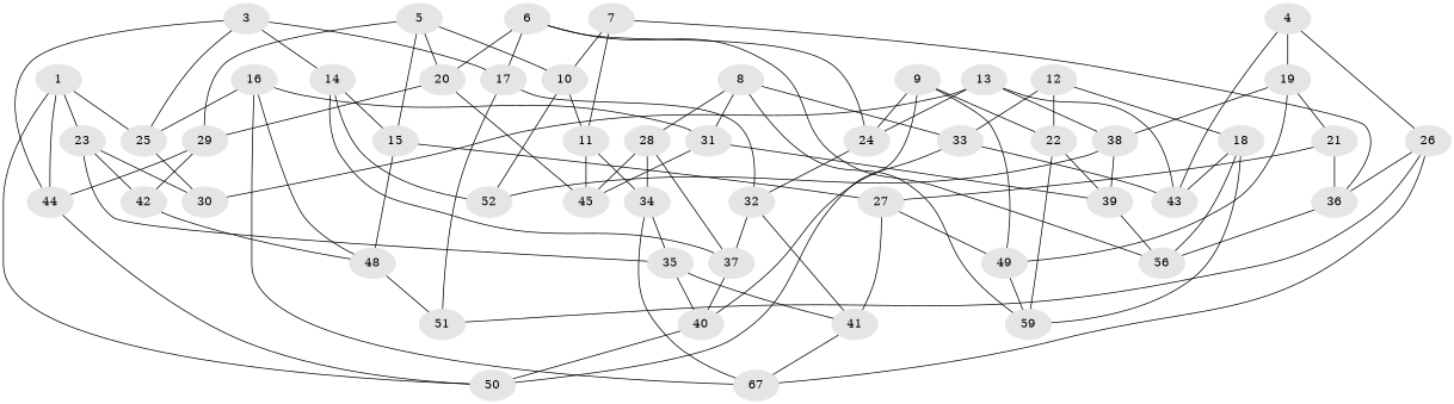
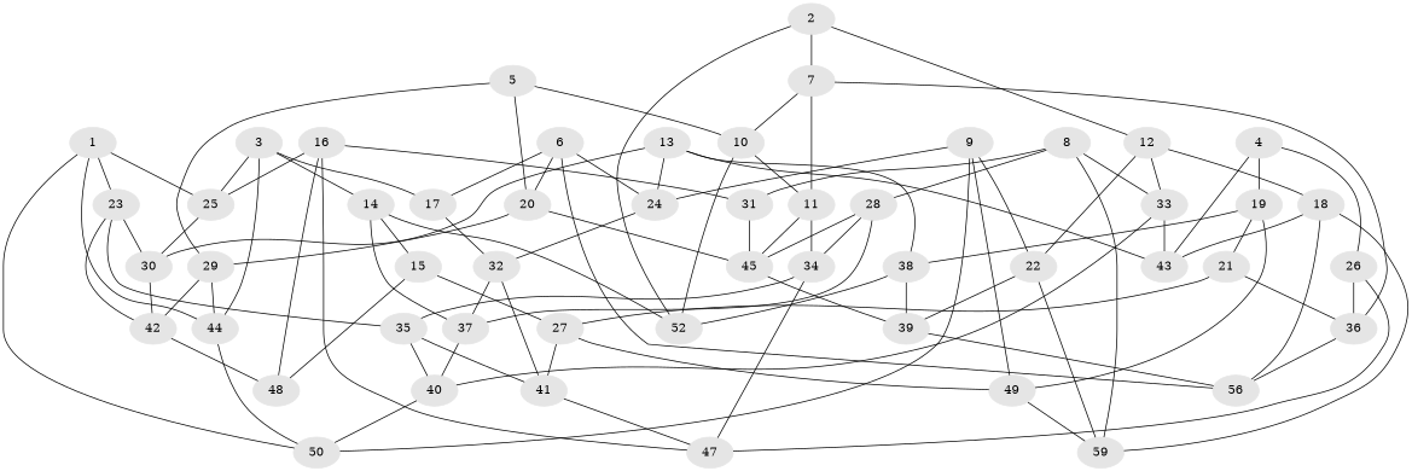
  graph {
    node [color=gray90 style=filled]
    1
    23
    25
    44
    50
    30
    35
    42
+   2
    7
    12
    52
    4
    19
    26
    43
    10
    11
    36
    33
    22
    18
    3
    14
    17
    15
    37
    32
-   51
    49
    38
    21
-   47 [label=67]
+   47
    5
    20
    29
    27
    48
    45
    6
    24
    n42 [label=56]
    34
    8
    28
    31
    n47 [label=59]
    39
    40
    9
    13
    41
    16
    1 -- 23
    1 -- 25
    1 -- 44
    1 -- 50
    23 -- 30
    23 -- 35
    23 -- 42
    25 -- 30
    44 -- 50
+   30 -- 42
    35 -- 40
    35 -- 41
    42 -- 48
+   2 -- 7
+   2 -- 12
+   2 -- 52
    7 -- 10
    7 -- 11
    7 -- 36
    12 -- 33
    12 -- 22
    12 -- 18
    4 -- 19
    4 -- 26
    4 -- 43
    19 -- 49
    19 -- 38
    19 -- 21
    26 -- 36
-   26 -- 51
    26 -- 47
    10 -- 52
    10 -- 11
    11 -- 45
    11 -- 34
    36 -- n42
    33 -- 43
    33 -- 40
    22 -- n47
    22 -- 39
    18 -- 43
    18 -- n42
    18 -- n47
    3 -- 25
    3 -- 44
    3 -- 14
    3 -- 17
    14 -- 52
    14 -- 15
    14 -- 37
    17 -- 32
-   17 -- 51
    15 -- 27
    15 -- 48
    37 -- 40
    32 -- 37
    32 -- 41
    49 -- n47
    38 -- 52
    38 -- 39
    21 -- 36
    21 -- 27
    5 -- 10
-   5 -- 15
    5 -- 20
    5 -- 29
    20 -- 29
    20 -- 45
    29 -- 44
    29 -- 42
    27 -- 49
    27 -- 41
-   48 -- 51
    6 -- 17
    6 -- 20
    6 -- 24
    6 -- n42
    24 -- 32
    34 -- 35
    34 -- 47
    8 -- 33
    8 -- 28
    8 -- 31
    8 -- n47
    28 -- 37
    28 -- 45
    28 -- 34
    31 -- 45
-   31 -- 39
+   45 -- 39
    39 -- n42
    40 -- 50
    9 -- 50
    9 -- 22
    9 -- 49
    9 -- 24
    13 -- 30
    13 -- 43
    13 -- 38
    13 -- 24
    41 -- 47
    16 -- 25
    16 -- 47
    16 -- 48
    16 -- 31
  }
